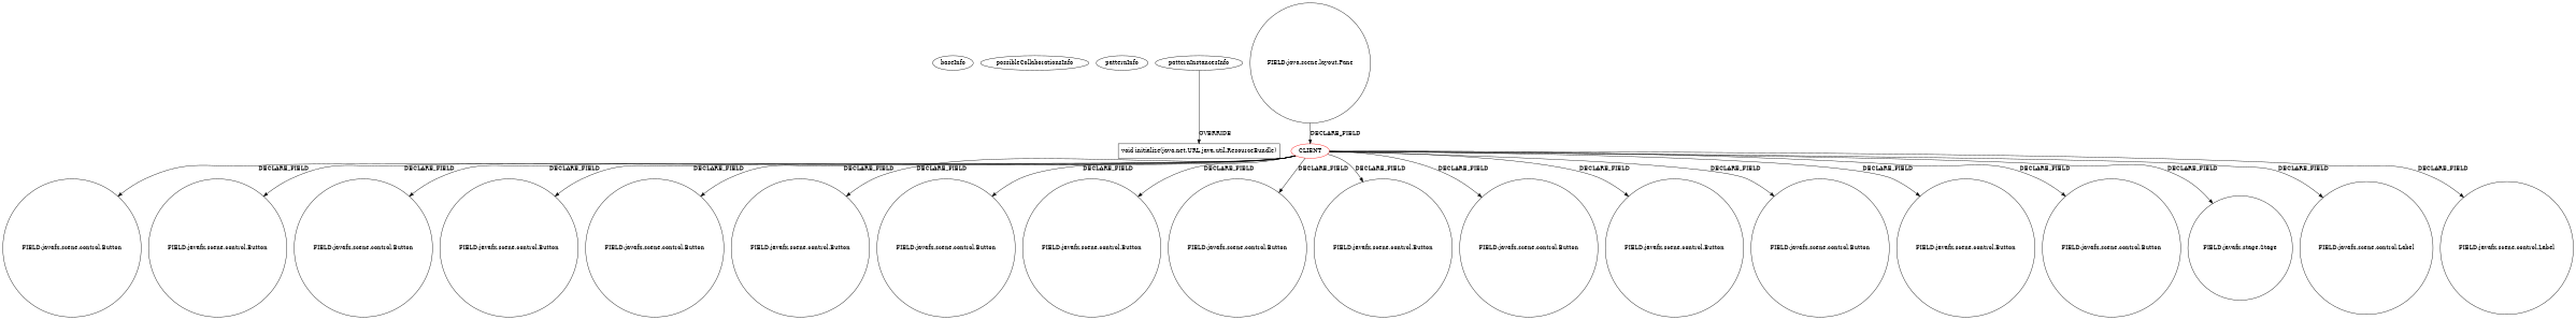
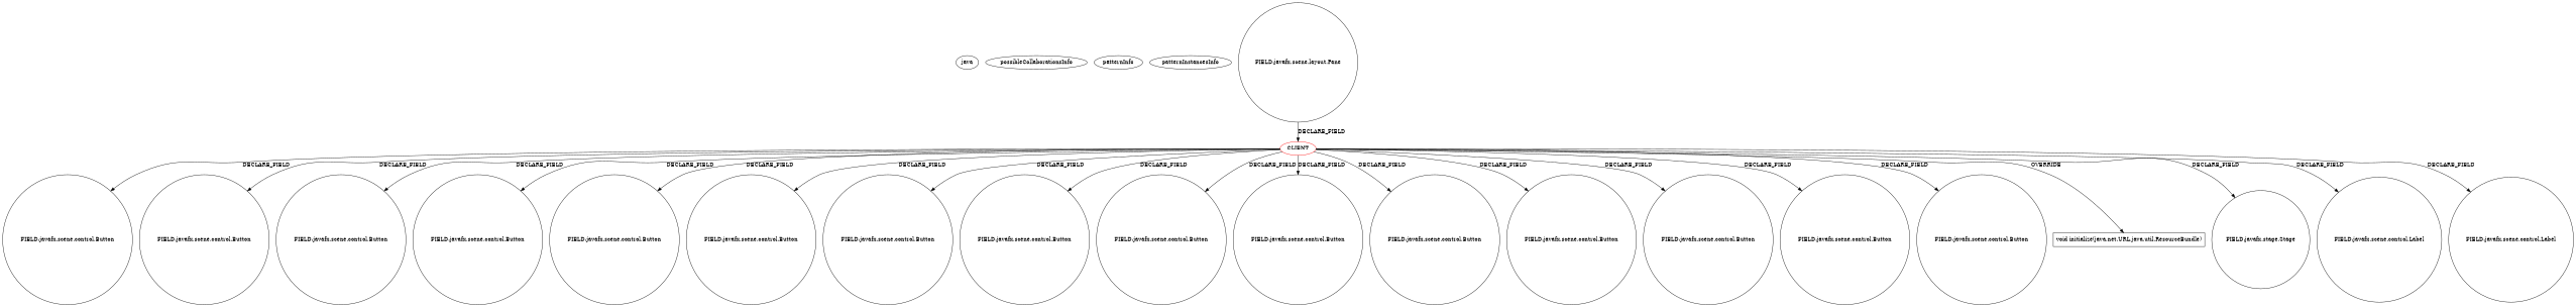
  digraph {
    node [isFrameworkType=false shape=circle vertexType=FIELD_DECLARATION]
-   baseInfo [category=pattern graphId=1130 isAnonymous=false possibleRelation=false isFrameworkType="" shape="" vertexType=""]
+   baseInfo [category=pattern graphId=1130 isAnonymous=false possibleRelation=false label=java isFrameworkType="" shape="" vertexType=""]
    possibleCollaborationsInfo [isFrameworkType="" shape="" vertexType=""]
    patternInfo [frequency=2.0 patternRootClient=0 isFrameworkType="" shape="" vertexType=""]
    patternInstancesInfo [0="walker-clint-AIProj3~/walker-clint-AIProj3/AIProj3-master/src/application/GameBoardController.java~GameBoardController~4712" 1="RomeoGolf-BC~/RomeoGolf-BC/BC-master/src/romeogolf/bc/MainController.java~MainController~1142" isFrameworkType="" shape="" vertexType=""]
-   n5 [label="FIELD:java.scene.layout.Pane"]
+   n5 [label="FIELD:javafx.scene.layout.Pane"]
    n6 [color=red label=CLIENT vertexType=ROOT_CLIENT_CLASS_DECLARATION shape=""]
    n7 [label="FIELD:javafx.scene.control.Button"]
    n8 [label="FIELD:javafx.scene.control.Button"]
    n9 [label="FIELD:javafx.scene.control.Button"]
    n10 [label="FIELD:javafx.scene.control.Button"]
    n11 [label="FIELD:javafx.scene.control.Button"]
    n12 [label="FIELD:javafx.scene.control.Button"]
    n13 [label="FIELD:javafx.scene.control.Button"]
    n14 [label="FIELD:javafx.scene.control.Button"]
    n15 [label="FIELD:javafx.scene.control.Button"]
    n16 [label="FIELD:javafx.scene.control.Button"]
    n17 [label="FIELD:javafx.scene.control.Button"]
    n18 [label="FIELD:javafx.scene.control.Button"]
    n19 [label="FIELD:javafx.scene.control.Button"]
    n20 [label="FIELD:javafx.scene.control.Button"]
    n21 [label="FIELD:javafx.scene.control.Button"]
    n22 [label="void initialize(java.net.URL,java.util.ResourceBundle)" shape=box vertexType=OVERRIDING_METHOD_DECLARATION]
    n23 [label="FIELD:javafx.stage.Stage"]
    n24 [label="FIELD:javafx.scene.control.Label"]
    n25 [label="FIELD:javafx.scene.control.Label"]
    n5 -> n6 [label=DECLARE_FIELD]
    n6 -> n7 [label=DECLARE_FIELD]
    n6 -> n8 [label=DECLARE_FIELD]
    n6 -> n9 [label=DECLARE_FIELD]
    n6 -> n10 [label=DECLARE_FIELD]
    n6 -> n11 [label=DECLARE_FIELD]
    n6 -> n12 [label=DECLARE_FIELD]
    n6 -> n13 [label=DECLARE_FIELD]
    n6 -> n14 [label=DECLARE_FIELD]
    n6 -> n15 [label=DECLARE_FIELD]
    n6 -> n16 [label=DECLARE_FIELD]
    n6 -> n17 [label=DECLARE_FIELD]
    n6 -> n18 [label=DECLARE_FIELD]
    n6 -> n19 [label=DECLARE_FIELD]
    n6 -> n20 [label=DECLARE_FIELD]
    n6 -> n21 [label=DECLARE_FIELD]
-   patternInstancesInfo -> n22 [label=OVERRIDE]
+   n6 -> n22 [label=OVERRIDE]
    n6 -> n23 [label=DECLARE_FIELD]
    n6 -> n24 [label=DECLARE_FIELD]
    n6 -> n25 [label=DECLARE_FIELD]
  }
